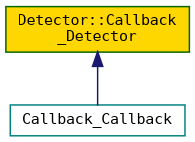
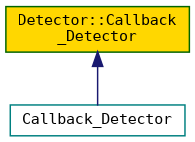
  digraph {
    fontname="DejaVu Sans Mono"
    node [fontname="DejaVu Sans Mono" fontsize=10 shape=record style=filled]
    n1 [color=darkgreen fillcolor=gold fontcolor=black height=0.2 label="Detector::Callback\l_Detector" width=0.4]
-   n2 [color=teal fillcolor=white height=0.2 label=Callback_Callback width=0.4]
+   n2 [color=teal fillcolor=white height=0.2 label=Callback_Detector width=0.4]
    n1 -> n2 [color=midnightblue dir=back fontname="DejaVu Sans Mono" fontsize=10 labelfontname=Helvetica labelfontsize=10 style=solid]
  }
